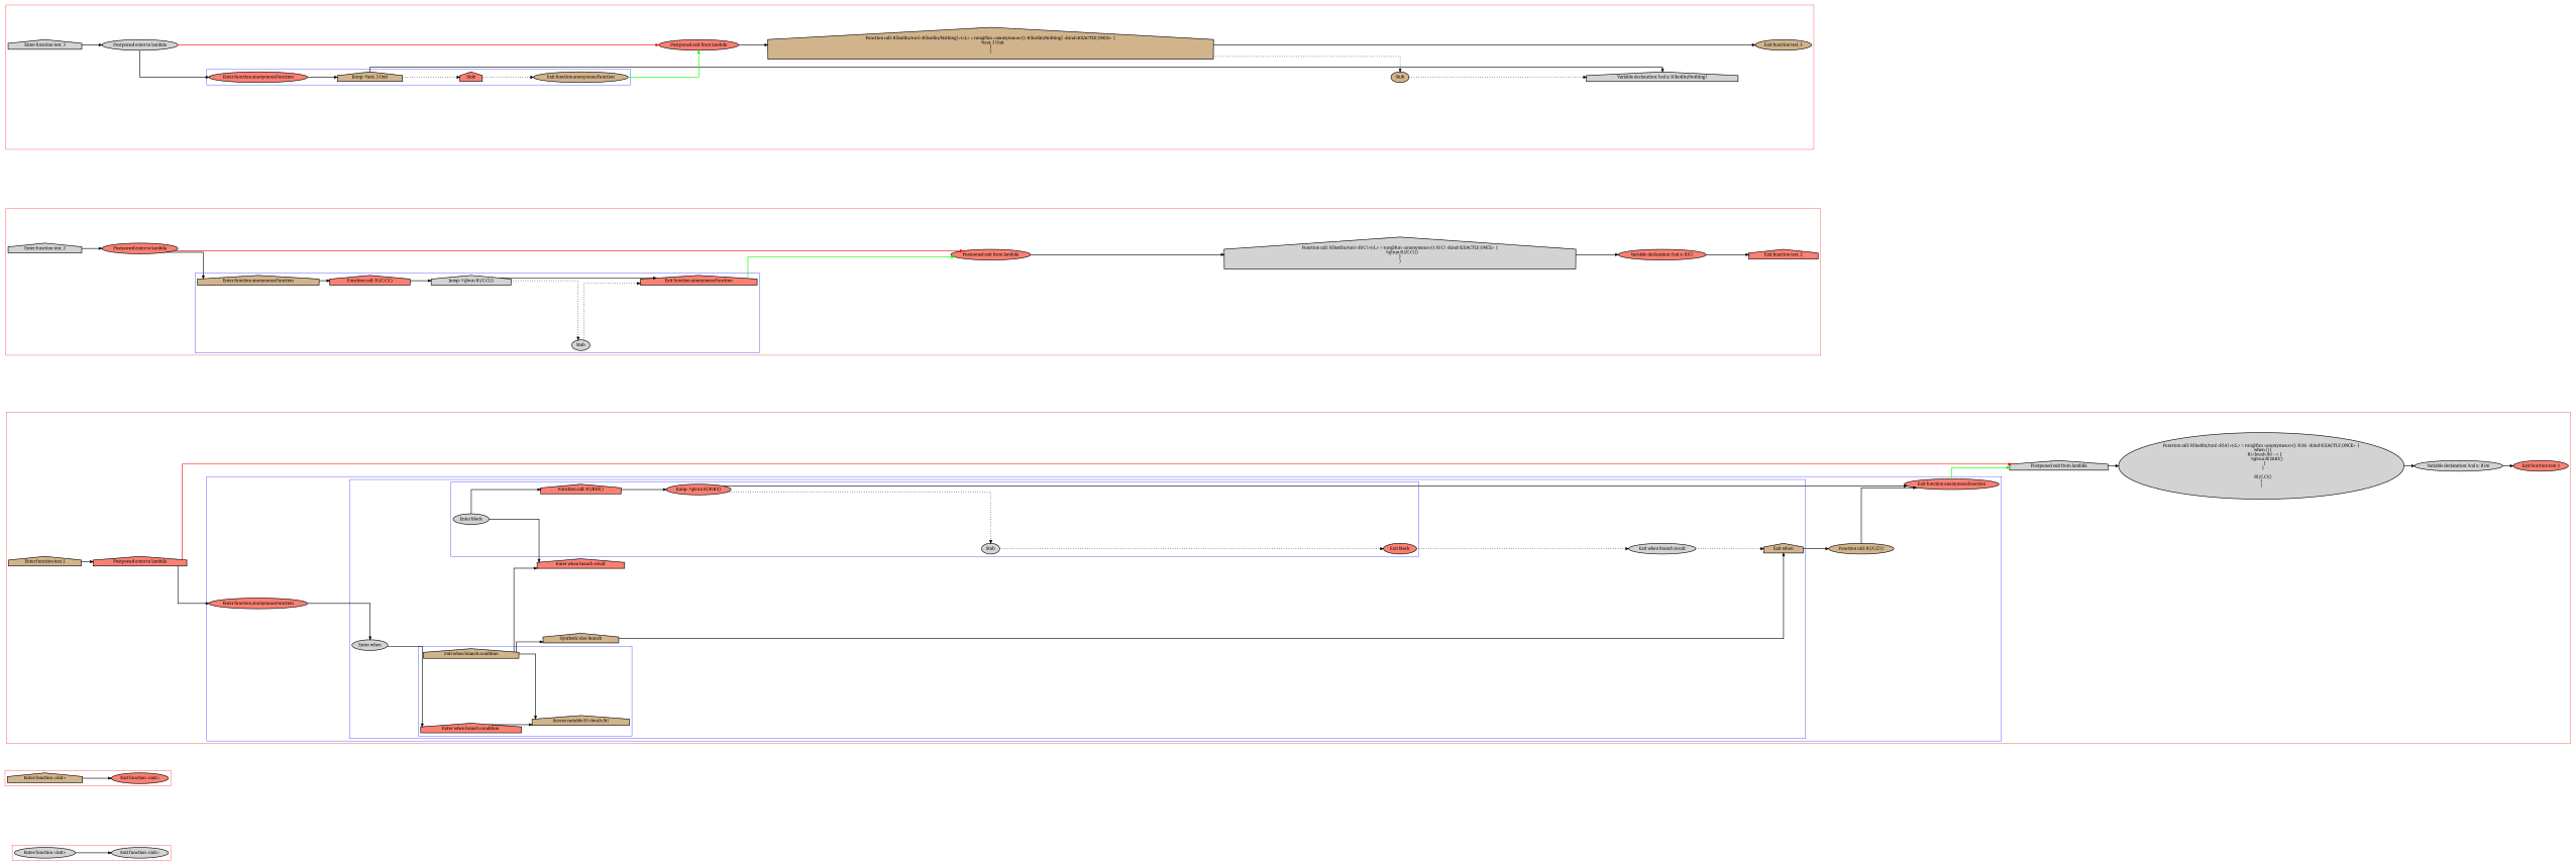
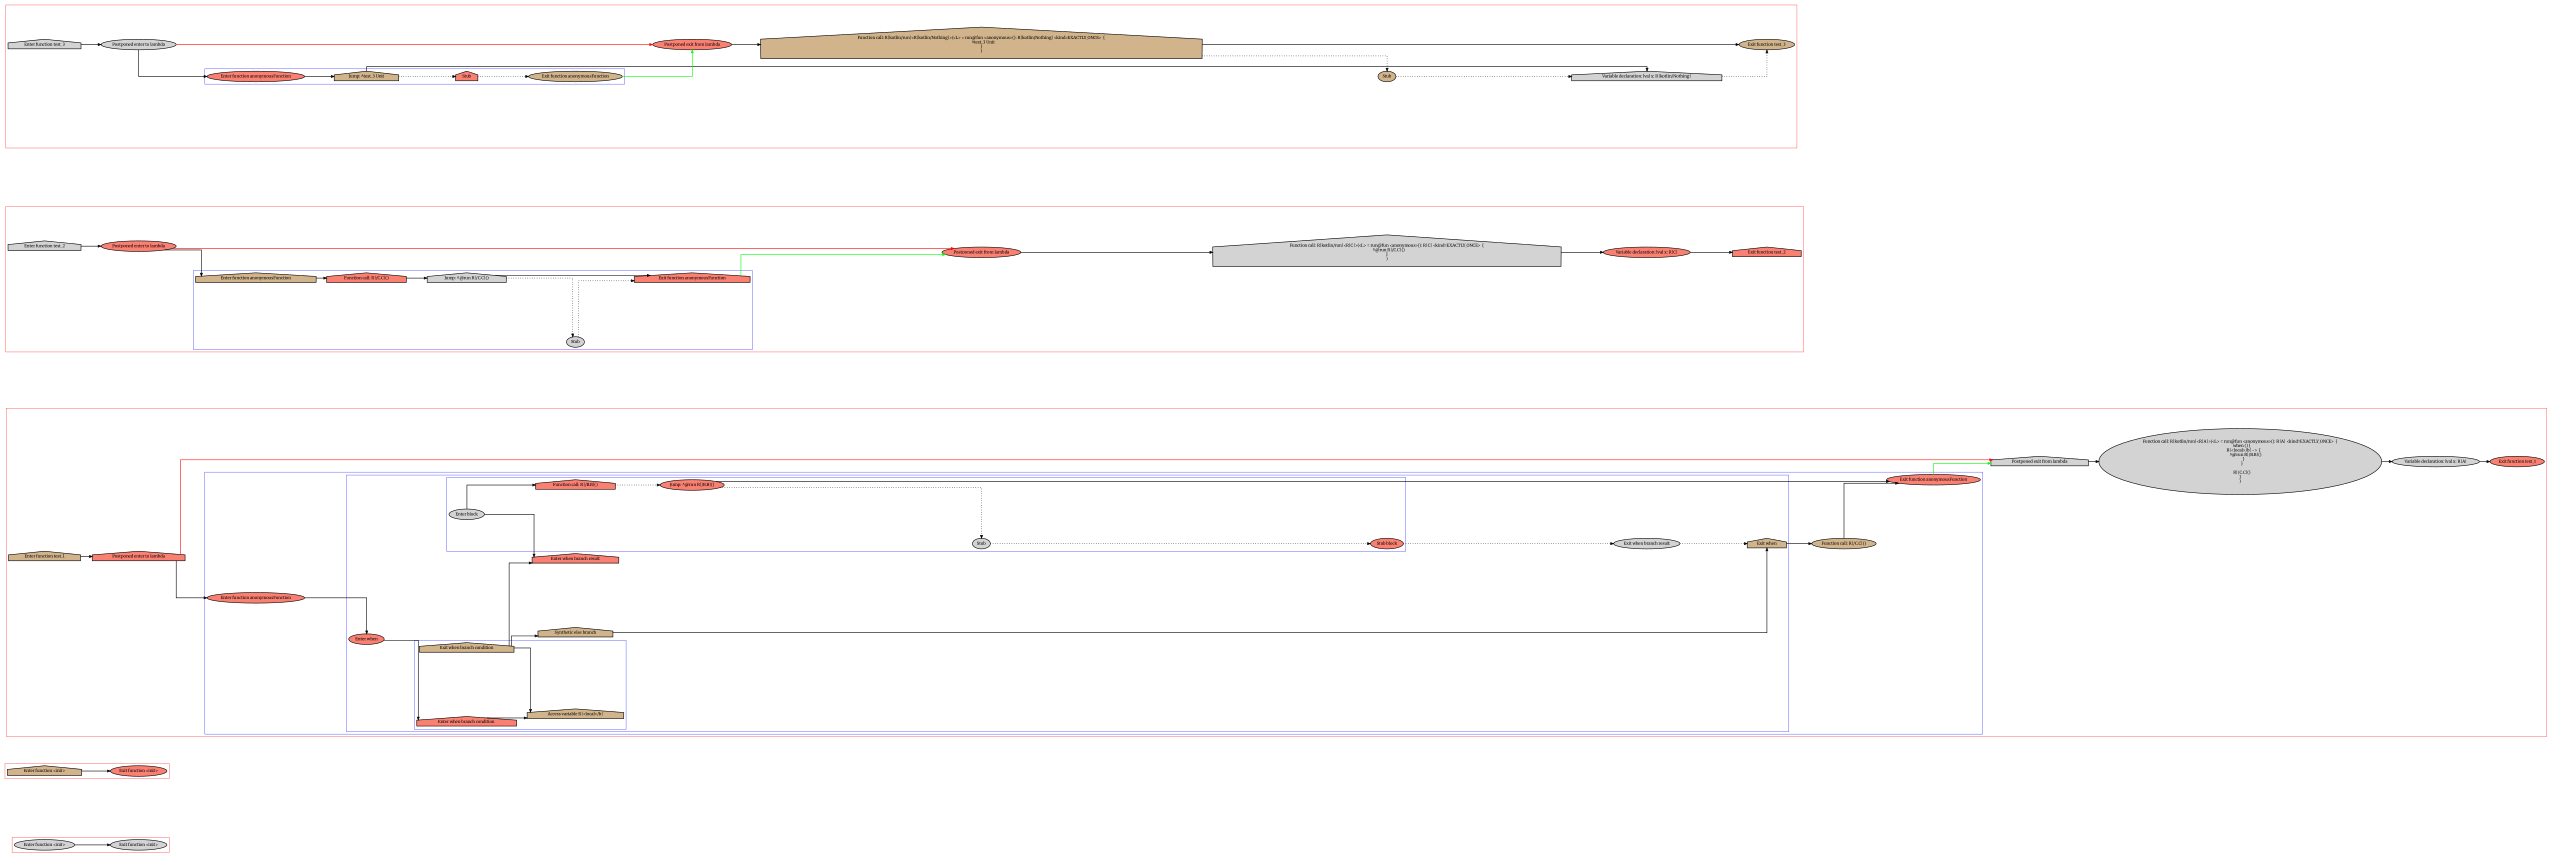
  digraph {
    fontname=Merriweather
    nodesep=3
    rankdir=LR
    splines=ortho
    node [fillcolor=salmon fontname=Merriweather penwidth=2 shape=ellipse style=filled]
    edge [fontname=Merriweather penwidth=2]
    n1 [fillcolor=lightgrey label="Enter function <init>"]
    n2 [fillcolor=lightgrey label="Exit function <init>"]
    n3 [fillcolor=tan label="Enter function <init>" shape=house]
    n4 [label="Exit function <init>"]
    n5 [label="Enter when branch condition " shape=house]
    n6 [fillcolor=tan label="Access variable R|<local>/b|" shape=house]
-   n7 [fillcolor=tan label="Unit when branch condition" shape=house]
+   n7 [fillcolor=tan label="Exit when branch condition" shape=house]
    n8 [fillcolor=lightgrey label="Enter block"]
    n9 [label="Function call: R|/B.B|()" shape=house]
    n10 [label="Jump: ^@run R|/B.B|()"]
    n11 [fillcolor=lightgrey label=Stub]
-   n12 [label="Exit block"]
-   n13 [fillcolor=lightgrey label="Enter when"]
+   n12 [label="Stub block"]
+   n13 [label="Enter when"]
    n14 [fillcolor=tan label="Synthetic else branch" shape=house]
    n15 [label="Enter when branch result" shape=house]
    n16 [fillcolor=lightgrey label="Exit when branch result"]
    n17 [fillcolor=tan label="Exit when" shape=house]
    n18 [label="Enter function anonymousFunction"]
    n19 [fillcolor=tan label="Function call: R|/C.C|()"]
    n20 [label="Exit function anonymousFunction"]
    n21 [fillcolor=tan label="Enter function test_1" shape=house]
    n22 [label="Postponed enter to lambda" shape=house]
    n23 [fillcolor=lightgrey label="Postponed exit from lambda" shape=house]
    n24 [fillcolor=lightgrey label="Function call: R|kotlin/run|<R|A|>(<L> = run@fun <anonymous>(): R|A| <kind=EXACTLY_ONCE>  {\n    when () {\n        R|<local>/b| ->  {\n            ^@run R|/B.B|()\n        }\n    }\n\n    R|/C.C|()\n}\n)"]
    n25 [fillcolor=lightgrey label="Variable declaration: lval x: R|A|"]
    n26 [label="Exit function test_1"]
    n27 [fillcolor=tan label="Enter function anonymousFunction" shape=house]
    n28 [label="Function call: R|/C.C|()" shape=house]
    n29 [fillcolor=lightgrey label="Jump: ^@run R|/C.C|()" shape=house]
    n30 [fillcolor=lightgrey label=Stub]
    n31 [label="Exit function anonymousFunction" shape=house]
    n32 [fillcolor=lightgrey label="Enter function test_2" shape=house]
    n33 [label="Postponed enter to lambda"]
    n34 [label="Postponed exit from lambda"]
    n35 [fillcolor=lightgrey label="Function call: R|kotlin/run|<R|C|>(<L> = run@fun <anonymous>(): R|C| <kind=EXACTLY_ONCE>  {\n    ^@run R|/C.C|()\n}\n)" shape=house]
    n36 [label="Variable declaration: lval x: R|C|"]
    n37 [label="Exit function test_2" shape=house]
    n38 [label="Enter function anonymousFunction"]
    n39 [fillcolor=tan label="Jump: ^test_3 Unit" shape=house]
    n40 [label=Stub shape=house]
    n41 [fillcolor=tan label="Exit function anonymousFunction"]
    n42 [fillcolor=lightgrey label="Enter function test_3" shape=house]
    n43 [fillcolor=lightgrey label="Postponed enter to lambda"]
    n44 [label="Postponed exit from lambda"]
    n45 [fillcolor=tan label="Function call: R|kotlin/run|<R|kotlin/Nothing|>(<L> = run@fun <anonymous>(): R|kotlin/Nothing| <kind=EXACTLY_ONCE>  {\n    ^test_3 Unit\n}\n)" shape=house]
    n46 [fillcolor=tan label=Stub]
    n47 [fillcolor=lightgrey label="Variable declaration: lval x: R|kotlin/Nothing|" shape=house]
    n48 [fillcolor=tan label="Exit function test_3"]
    subgraph cluster_1 {
      color=red
      n1
      n2
    }
    subgraph cluster_2 {
      color=red
      n3
      n4
    }
    subgraph cluster_3 {
      color=red
      n21
      n22
      n23
      n24
      n25
      n26
      subgraph cluster_4 {
        color=blue
        n18
        n19
        n20
        subgraph cluster_5 {
          color=blue
          n13
          n14
          n15
          n16
          n17
          subgraph cluster_6 {
            color=blue
            n5
            n6
            n7
          }
          subgraph cluster_7 {
            color=blue
            n8
            n9
            n10
            n11
            n12
          }
        }
      }
    }
    subgraph cluster_8 {
      color=red
      n32
      n33
      n34
      n35
      n36
      n37
      subgraph cluster_9 {
        color=blue
        n27
        n28
        n29
        n30
        n31
      }
    }
    subgraph cluster_10 {
      color=red
      n42
      n43
      n44
      n45
      n46
      n47
      n48
      subgraph cluster_11 {
        color=blue
        n38
        n39
        n40
        n41
      }
    }
    n1 -> n2
    n3 -> n4
    n5 -> n6
    n7 -> n6
    n7 -> n14
    n7 -> n15
    n8 -> n9
    n8 -> n15
-   n9 -> n10
+   n9 -> n10 [style=dotted]
    n10 -> n11 [style=dotted]
    n10 -> n20
    n11 -> n12 [style=dotted]
    n12 -> n16 [style=dotted]
    n13 -> n5
    n14 -> n17
    n16 -> n17 [style=dotted]
    n17 -> n19
    n18 -> n13
    n19 -> n20
    n20 -> n23 [color=green]
    n21 -> n22
    n22 -> n18
    n22 -> n23 [color=red]
    n23 -> n24
    n24 -> n25
    n25 -> n26
    n27 -> n28
    n28 -> n29
    n29 -> n30 [style=dotted]
    n29 -> n31
    n30 -> n31 [style=dotted]
    n31 -> n34 [color=green]
    n32 -> n33
    n33 -> n27
    n33 -> n34 [color=red]
    n34 -> n35
    n35 -> n36
    n36 -> n37
    n38 -> n39
    n39 -> n40 [style=dotted]
    n39 -> n47
    n40 -> n41 [style=dotted]
    n41 -> n44 [color=green]
    n42 -> n43
    n43 -> n38
    n43 -> n44 [color=red]
    n44 -> n45
    n45 -> n46 [style=dotted]
    n45 -> n48
    n46 -> n47 [style=dotted]
+   n47 -> n48 [style=dotted]
  }
